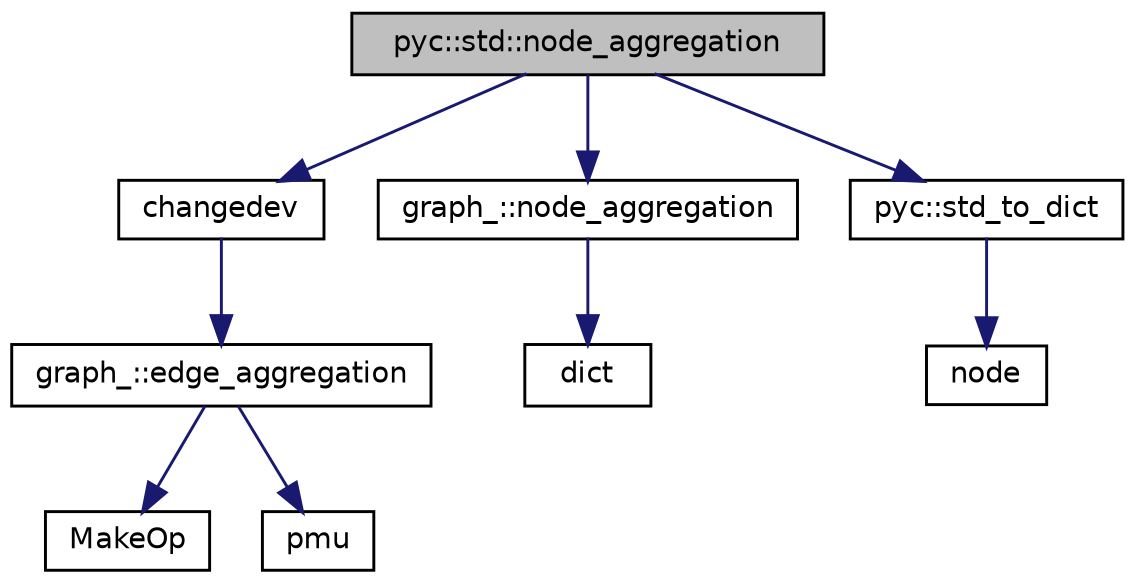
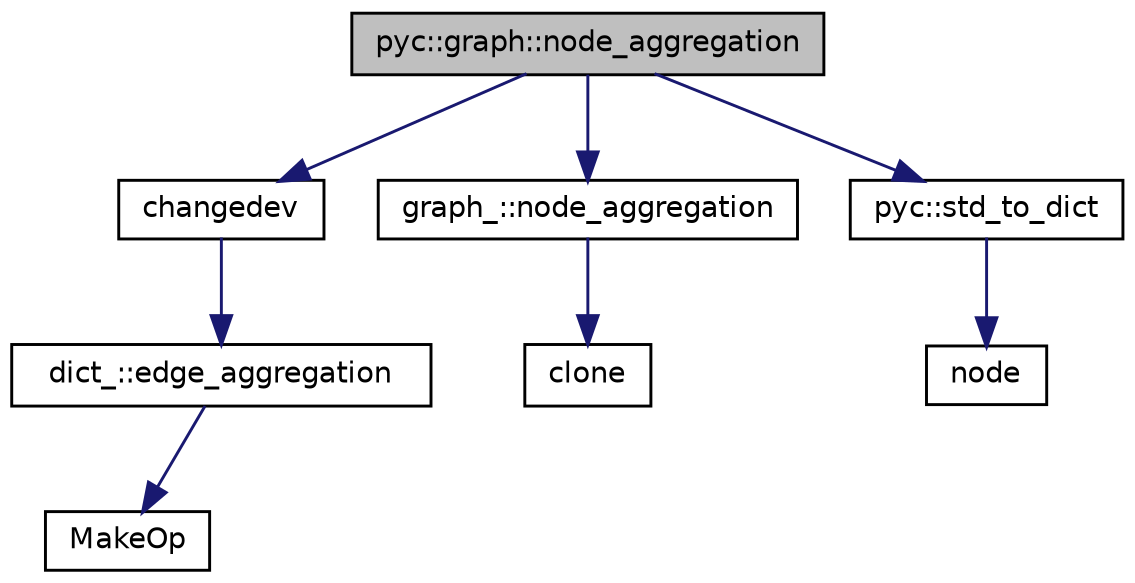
  digraph {
    rankdir=TB
    node [color=black fillcolor=white fontname=Helvetica fontsize=10 shape=record style=filled]
    edge [color=midnightblue fontname=Helvetica fontsize=10 labelfontname=Helvetica labelfontsize=10 style=solid]
-   n1 [fillcolor=grey75 fontcolor=black height=0.2 label="pyc::std::node_aggregation" width=0.4]
+   n1 [fillcolor=grey75 fontcolor=black height=0.2 label="pyc::graph::node_aggregation" width=0.4]
    n2 [height=0.2 label=changedev width=0.4]
    n3 [height=0.2 label="graph_::node_aggregation" width=0.4]
    n4 [height=0.2 label="pyc::std_to_dict" width=0.4]
-   n5 [height=0.2 label="graph_::edge_aggregation" width=0.4]
-   n6 [height=0.2 label=dict width=0.4]
+   n5 [height=0.2 label="dict_::edge_aggregation" width=0.4]
+   n6 [height=0.2 label=clone width=0.4]
    n7 [height=0.2 label="node" width=0.4]
    n8 [height=0.2 label=MakeOp width=0.4]
-   n9 [height=0.2 label=pmu width=0.4]
    n1 -> n2
    n1 -> n3
    n1 -> n4
    n2 -> n5
    n3 -> n6
    n4 -> n7
    n5 -> n8
-   n5 -> n9
  }
